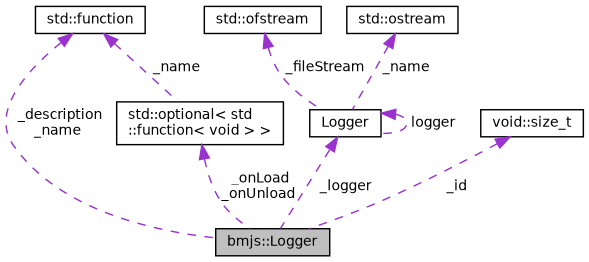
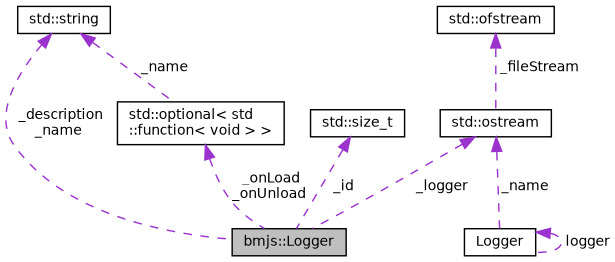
  digraph {
    node [color=black fillcolor=white fontname=Helvetica fontsize=10 shape=record style=filled]
    edge [color=darkorchid3 dir=back fontname=Helvetica fontsize=10 labelfontname=Helvetica labelfontsize=10 style=dashed]
    n1 [fillcolor=grey75 fontcolor=black height=0.2 label="bmjs::Logger" width=0.4]
-   n2 [height=0.2 label="std::function" width=0.4]
+   n2 [height=0.2 label="std::string" width=0.4]
    n3 [height=0.2 label="std::optional\< std\l::function\< void \> \>" width=0.4]
    n4 [height=0.2 label=Logger width=0.4]
    n5 [height=0.2 label="std::ofstream" width=0.4]
    n6 [height=0.2 label="std::ostream" width=0.4]
-   n7 [height=0.2 label="void::size_t" width=0.4]
+   n7 [height=0.2 label="std::size_t" width=0.4]
    n2 -> n1 [label=" _description\n_name"]
    n2 -> n3 [label=" _name"]
    n3 -> n1 [label=" _onLoad\n_onUnload"]
-   n4 -> n1 [label=" _logger"]
+   n6 -> n1 [label=" _logger"]
    n4 -> n4 [label=" logger"]
-   n5 -> n4 [label=" _fileStream"]
+   n5 -> n6 [label=" _fileStream"]
    n6 -> n4 [label=" _name"]
    n7 -> n1 [label=" _id"]
  }
